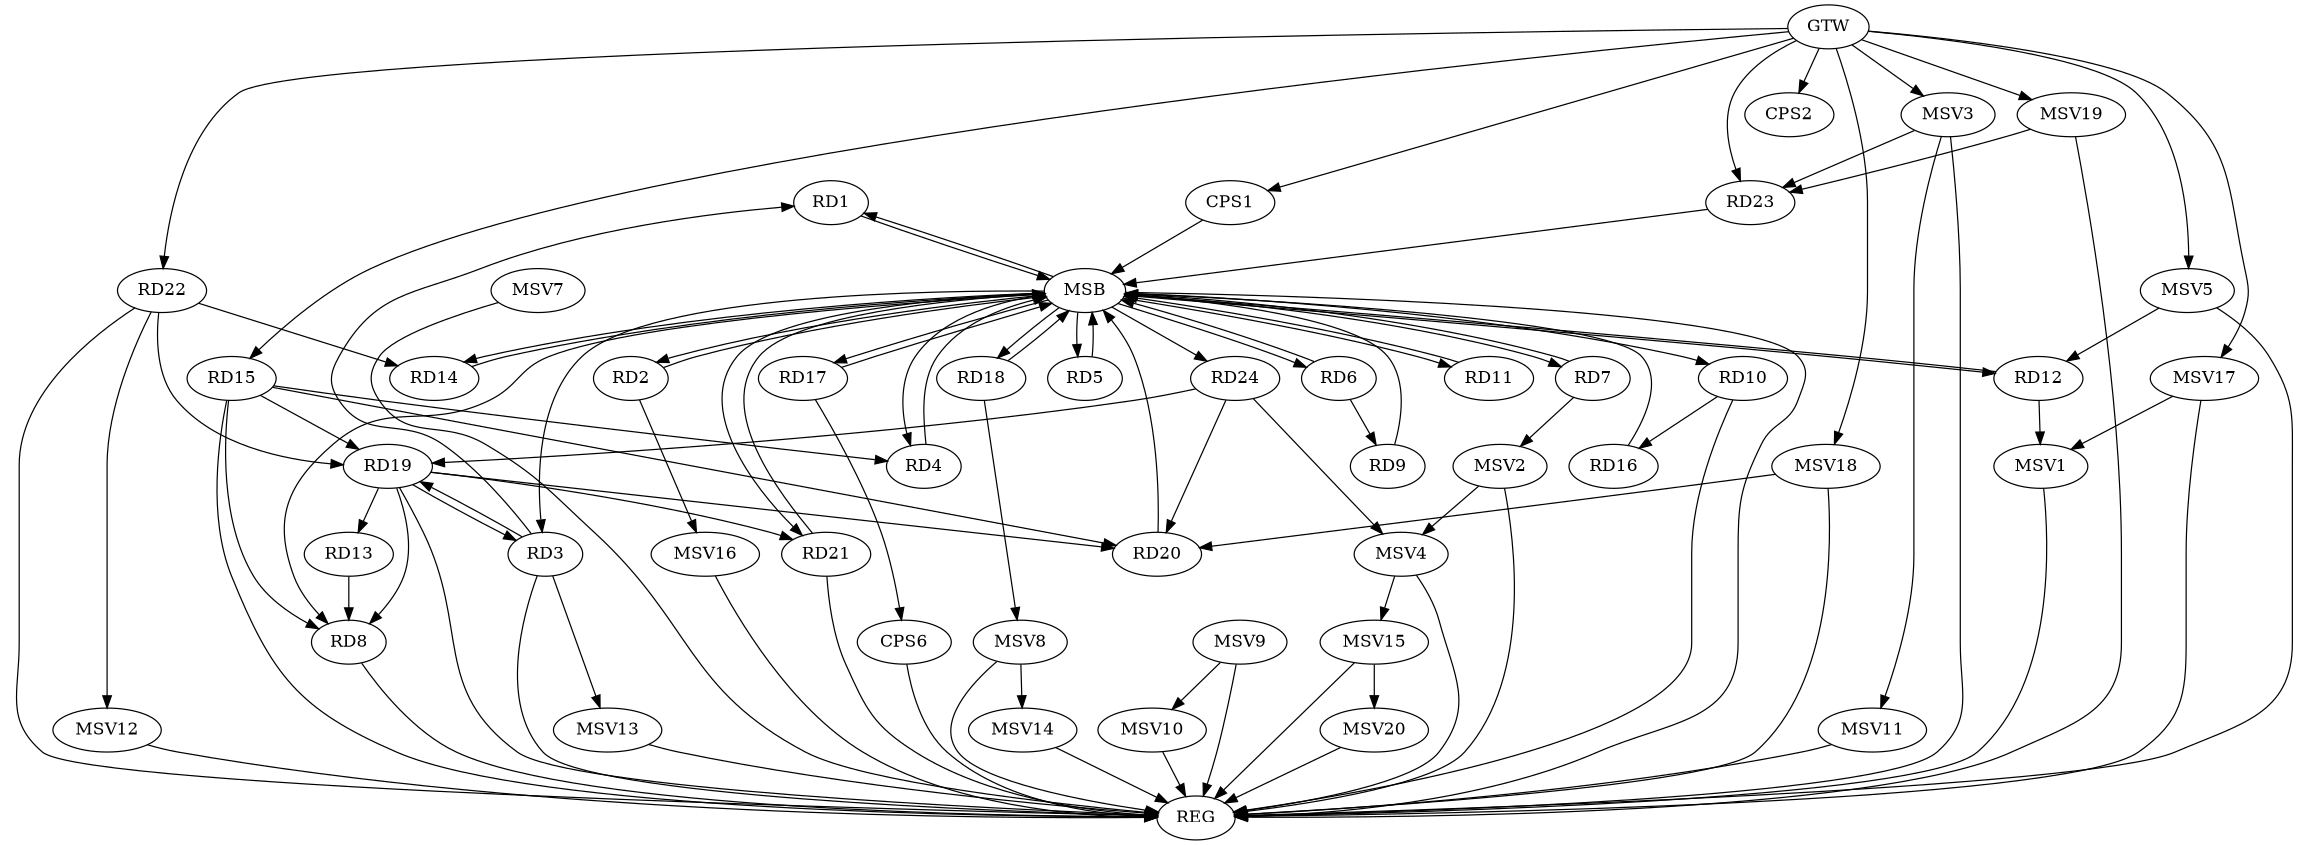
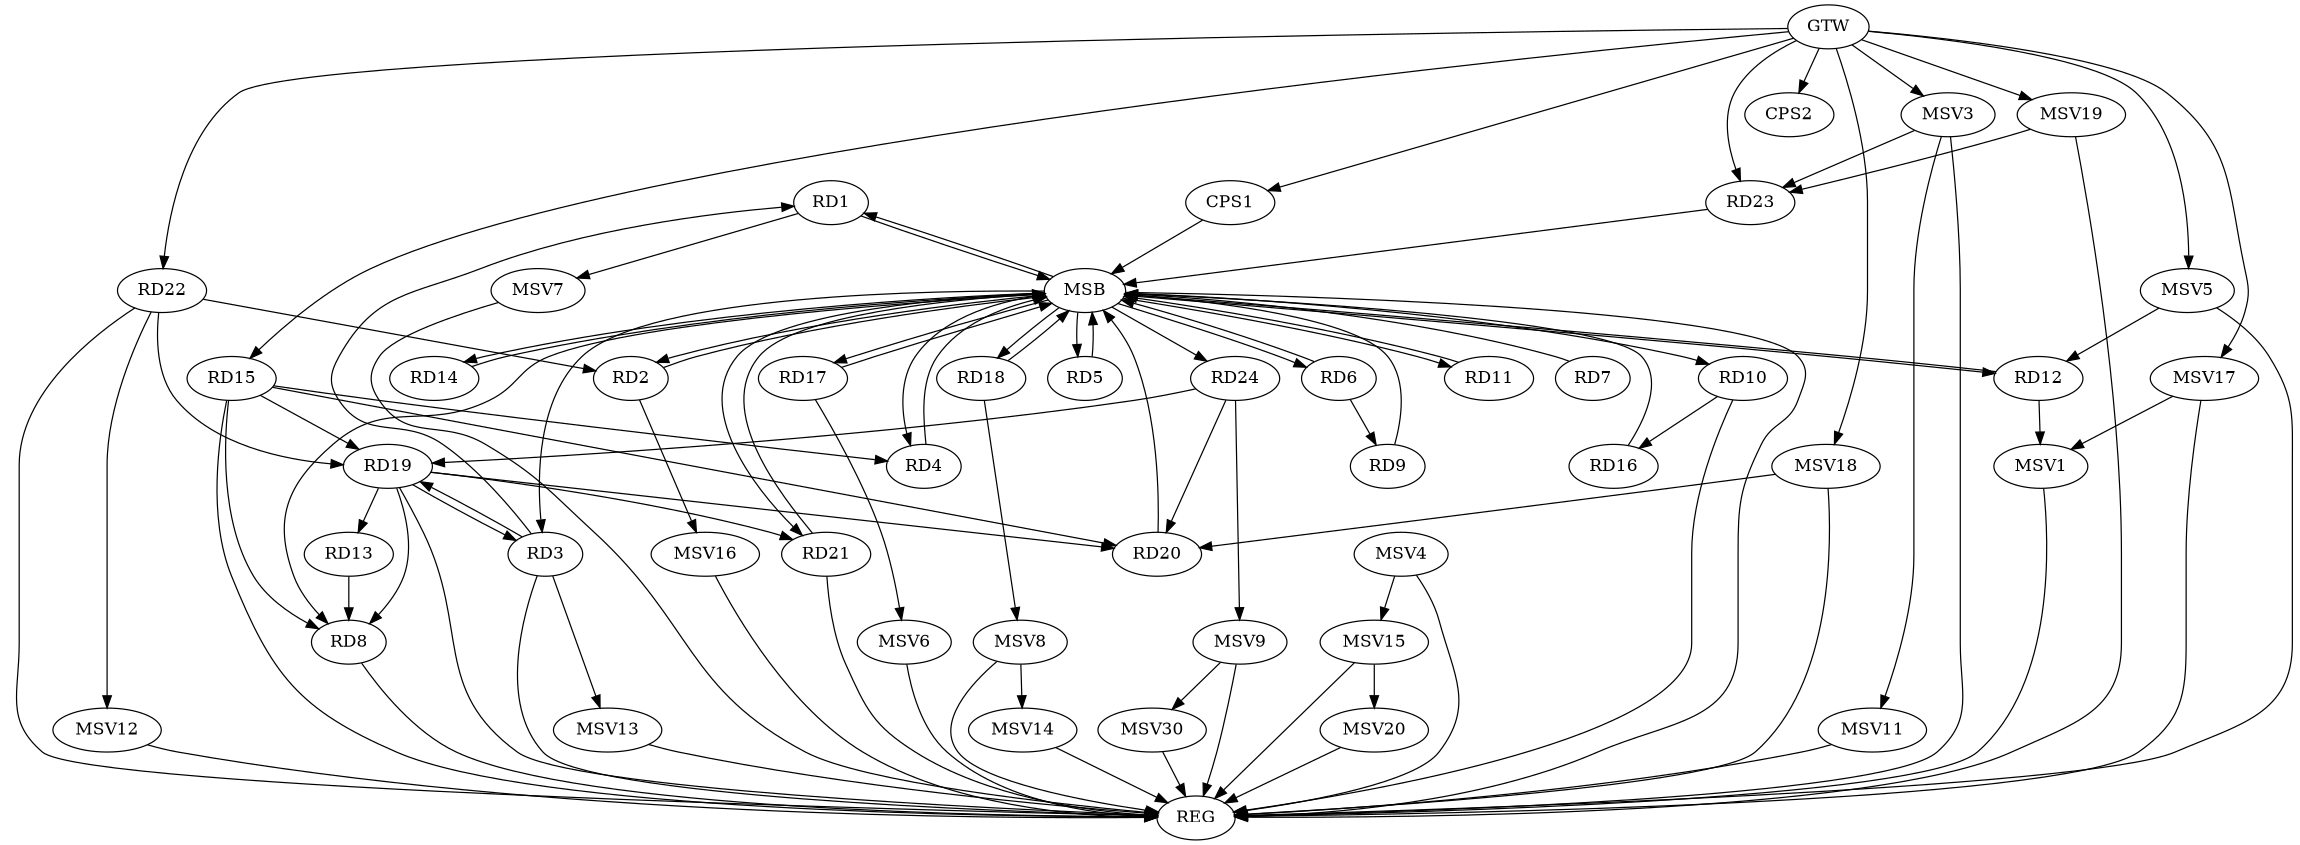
  strict digraph {
    n1 [label=RD1]
    n2 [label=MSB]
    n3 [label=MSV7]
    n4 [label=RD2]
    n5 [label=RD3]
    n6 [label=REG]
    n7 [label=RD4]
    n8 [label=RD5]
    n9 [label=RD6]
    n10 [label=RD7]
    n11 [label=RD8]
    n12 [label=RD10]
    n13 [label=RD11]
    n14 [label=RD12]
    n15 [label=RD14]
    n16 [label=RD17]
    n17 [label=RD18]
    n18 [label=RD21]
    n19 [label=RD24]
    n20 [label=MSV16]
    n21 [label=RD19]
    n22 [label=MSV13]
    n23 [label=RD13]
    n24 [label=RD20]
    n25 [label=RD9]
-   n26 [label=MSV2]
    n27 [label=MSV4]
    n28 [label=RD16]
    n29 [label=MSV1]
    n30 [label=RD15]
-   n31 [label=CPS6]
+   n31 [label=MSV6]
    n32 [label=MSV8]
    n33 [label=MSV14]
    n34 [label=RD22]
    n35 [label=MSV12]
    n36 [label=RD23]
    n37 [label=MSV9]
-   n38 [label=MSV10]
+   n38 [label=MSV30]
    n39 [label=CPS1]
    n40 [label=CPS2]
    n41 [label=GTW]
    n42 [label=MSV3]
    n43 [label=MSV5]
    n44 [label=MSV17]
    n45 [label=MSV18]
    n46 [label=MSV19]
    n47 [label=MSV11]
    n48 [label=MSV15]
    n49 [label=MSV20]
    n1 -> n2
+   n1 -> n3
    n2 -> n1
    n2 -> n4
    n2 -> n5
    n2 -> n6
    n2 -> n7
    n2 -> n8
    n2 -> n9
-   n2 -> n10
    n2 -> n11
    n2 -> n12
    n2 -> n13
    n2 -> n14
    n2 -> n15
    n2 -> n16
    n2 -> n17
    n2 -> n18
    n2 -> n19
    n3 -> n6
    n4 -> n2
    n4 -> n20
    n5 -> n1
    n5 -> n6
    n5 -> n21
    n5 -> n22
    n7 -> n2
    n8 -> n2
    n9 -> n2
    n9 -> n25
    n10 -> n2
-   n10 -> n26
    n11 -> n6
    n12 -> n6
    n12 -> n28
    n13 -> n2
    n14 -> n2
    n14 -> n29
    n15 -> n2
    n16 -> n2
    n16 -> n31
    n17 -> n2
    n17 -> n32
    n18 -> n2
    n18 -> n6
    n19 -> n21
    n19 -> n24
-   n19 -> n27
+   n19 -> n37
    n20 -> n6
    n21 -> n5
    n21 -> n6
    n21 -> n11
    n21 -> n18
    n21 -> n23
    n21 -> n24
    n22 -> n6
    n23 -> n11
    n24 -> n2
    n25 -> n2
-   n26 -> n6
-   n26 -> n27
    n27 -> n6
    n27 -> n48
    n28 -> n2
    n29 -> n6
    n30 -> n6
    n30 -> n7
    n30 -> n11
    n30 -> n21
    n30 -> n24
    n31 -> n6
    n32 -> n6
    n32 -> n33
    n33 -> n6
    n34 -> n6
-   n34 -> n15
+   n34 -> n4
    n34 -> n21
    n34 -> n35
    n35 -> n6
    n36 -> n2
    n37 -> n6
    n37 -> n38
    n38 -> n6
    n39 -> n2
    n41 -> n30
    n41 -> n34
    n41 -> n36
    n41 -> n39
    n41 -> n40
    n41 -> n42
    n41 -> n43
    n41 -> n44
    n41 -> n45
    n41 -> n46
    n42 -> n6
    n42 -> n36
    n42 -> n47
    n43 -> n6
    n43 -> n14
    n44 -> n6
    n44 -> n29
    n45 -> n6
    n45 -> n24
    n46 -> n6
    n46 -> n36
    n47 -> n6
    n48 -> n6
    n48 -> n49
    n49 -> n6
  }
